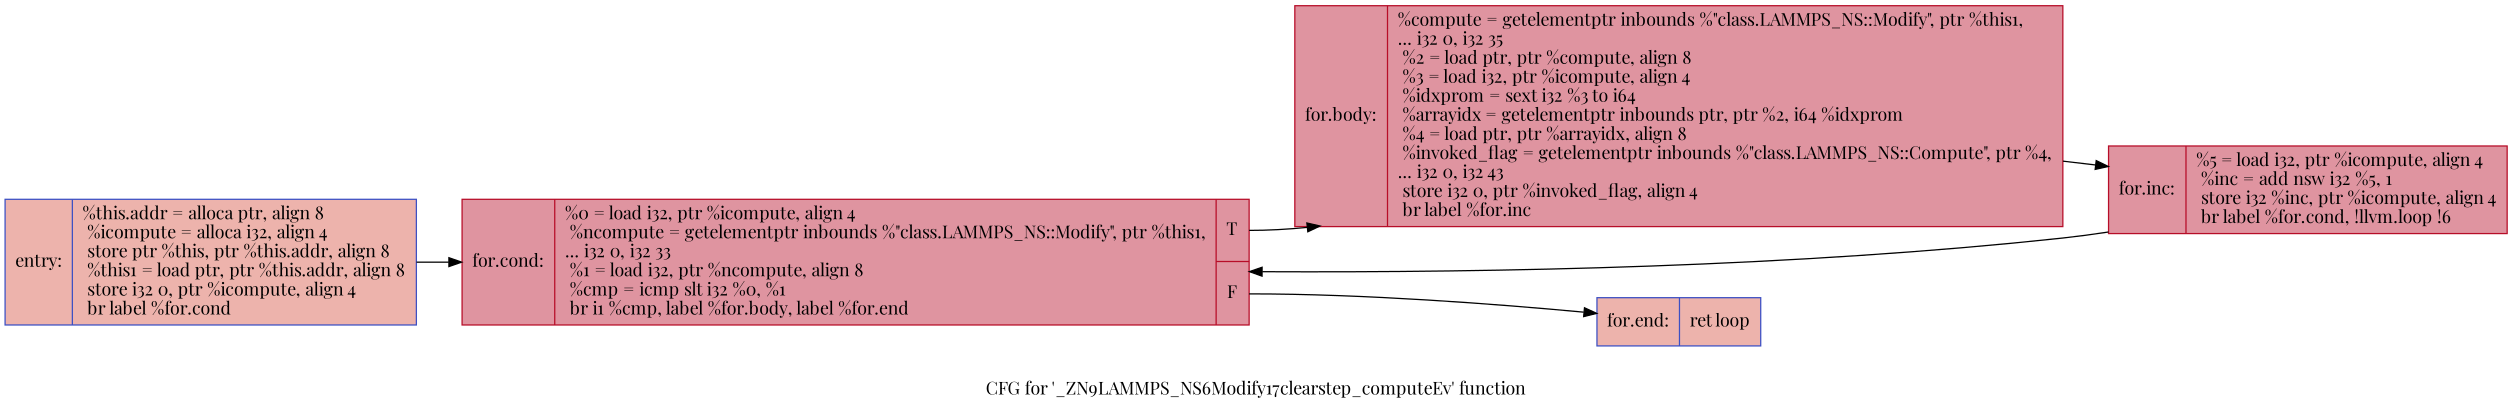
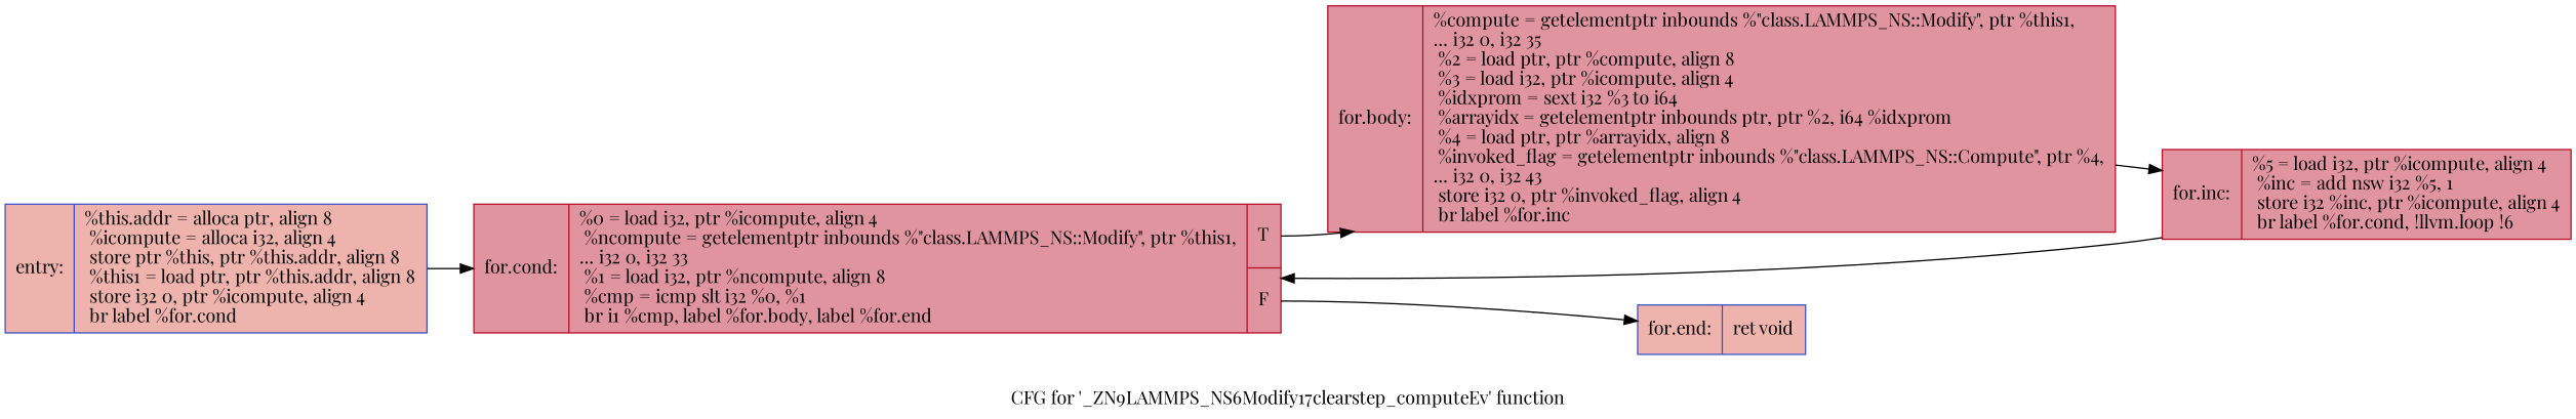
  digraph {
    label="CFG for '_ZN9LAMMPS_NS6Modify17clearstep_computeEv' function"
    rankdir=LR
    fontname="Playfair Display"
    node [color="#b70d28ff" fillcolor="#b70d2870" fontname="Playfair Display" shape=record style=filled]
    edge [fontname="Playfair Display"]
    n1 [color="#3d50c3ff" fillcolor="#d6524470" label="{entry:\l|  %this.addr = alloca ptr, align 8\l  %icompute = alloca i32, align 4\l  store ptr %this, ptr %this.addr, align 8\l  %this1 = load ptr, ptr %this.addr, align 8\l  store i32 0, ptr %icompute, align 4\l  br label %for.cond\l}"]
    n2 [label="{for.cond:\l|  %0 = load i32, ptr %icompute, align 4\l  %ncompute = getelementptr inbounds %\"class.LAMMPS_NS::Modify\", ptr %this1,\l... i32 0, i32 33\l  %1 = load i32, ptr %ncompute, align 8\l  %cmp = icmp slt i32 %0, %1\l  br i1 %cmp, label %for.body, label %for.end\l|{<s0>T|<s1>F}}"]
    n3 [label="{for.body:\l|  %compute = getelementptr inbounds %\"class.LAMMPS_NS::Modify\", ptr %this1,\l... i32 0, i32 35\l  %2 = load ptr, ptr %compute, align 8\l  %3 = load i32, ptr %icompute, align 4\l  %idxprom = sext i32 %3 to i64\l  %arrayidx = getelementptr inbounds ptr, ptr %2, i64 %idxprom\l  %4 = load ptr, ptr %arrayidx, align 8\l  %invoked_flag = getelementptr inbounds %\"class.LAMMPS_NS::Compute\", ptr %4,\l... i32 0, i32 43\l  store i32 0, ptr %invoked_flag, align 4\l  br label %for.inc\l}"]
-   n4 [color="#3d50c3ff" fillcolor="#d6524470" label="{for.end:\l|  ret loop\l}"]
+   n4 [color="#3d50c3ff" fillcolor="#d6524470" label="{for.end:\l|  ret void\l}"]
    n5 [label="{for.inc:\l|  %5 = load i32, ptr %icompute, align 4\l  %inc = add nsw i32 %5, 1\l  store i32 %inc, ptr %icompute, align 4\l  br label %for.cond, !llvm.loop !6\l}"]
    n1 -> n2
    n2 -> n3 [tailport=s0]
    n2 -> n4 [tailport=s1]
    n3 -> n5
    n5 -> n2
  }
